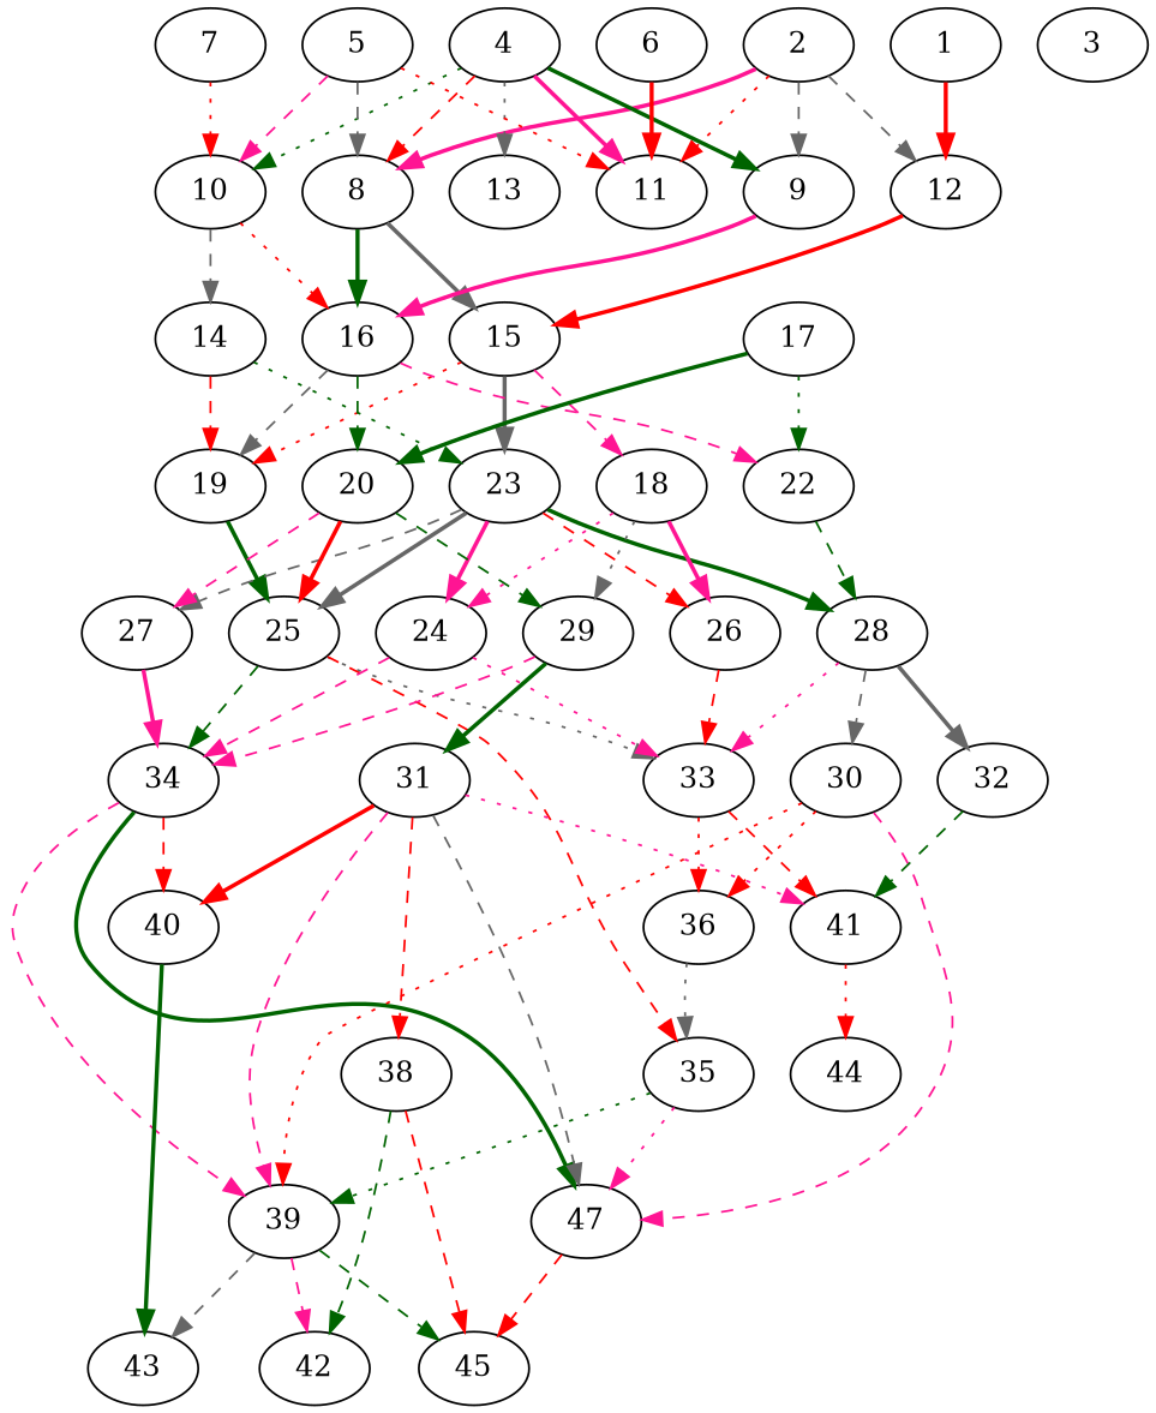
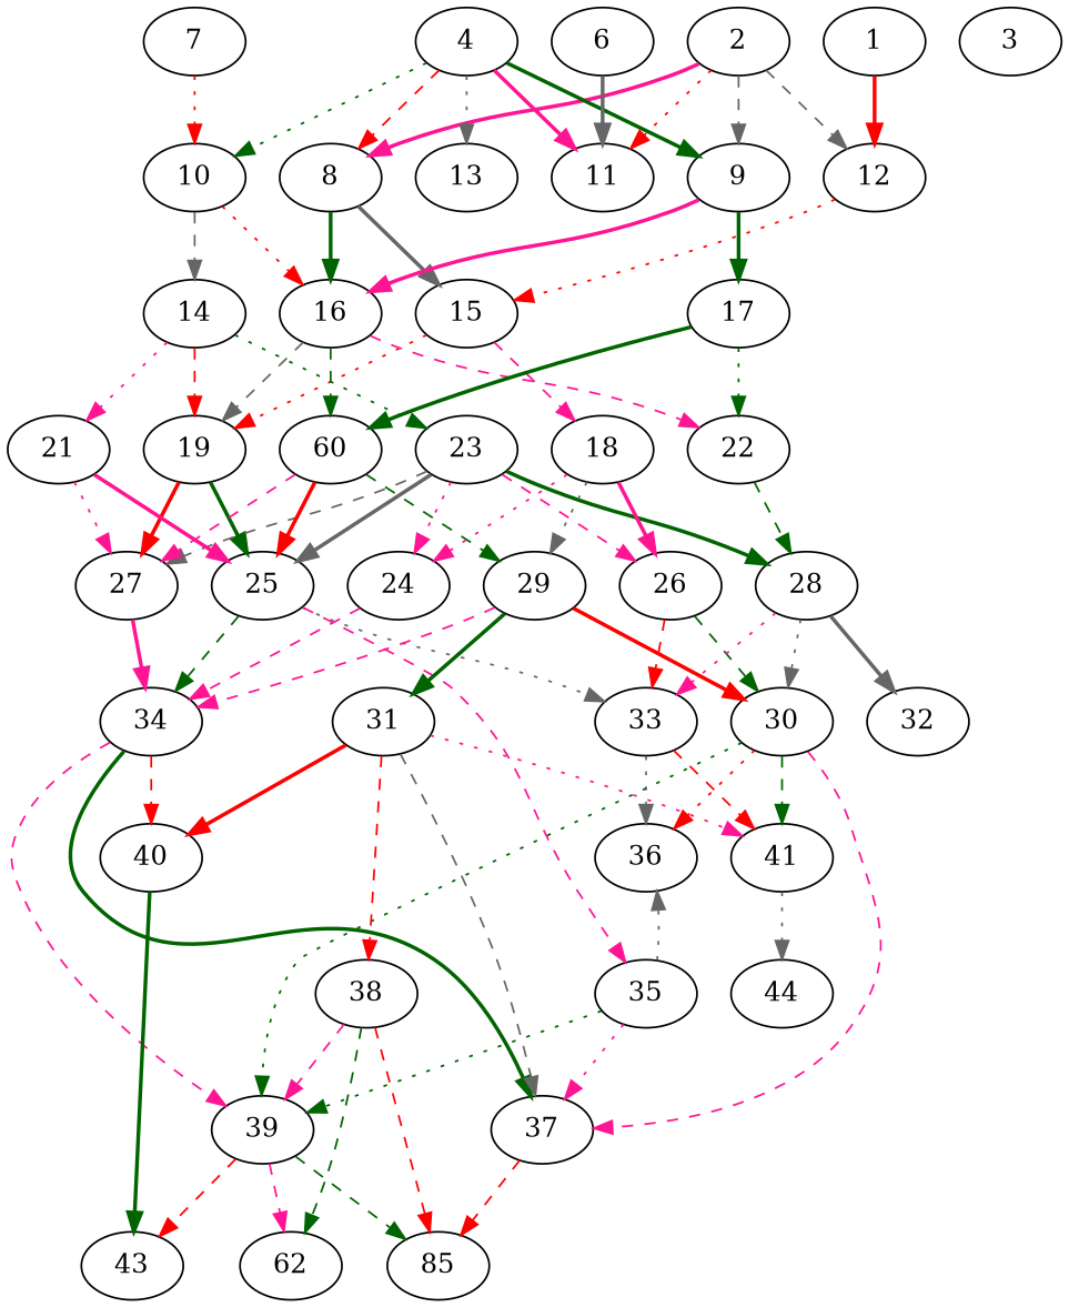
  digraph {
    node [alpha=0.16]
    edge [color=deeppink style=dashed]
    1 [alpha=0.09 expect_size=31063040]
    12 [alpha=0.09 expect_size=31434752]
    15 [alpha=0.10 expect_size=39749632]
    19 [alpha=0.17 expect_size=49764352]
    23 [alpha=0.01 expect_size=39766016]
    18 [alpha=0.09 expect_size=8899584]
    2 [alpha=0.13 expect_size=51781632]
    8 [alpha=0.17 expect_size=46057472]
    9 [alpha=0.12 expect_size=23785472]
    11 [alpha=0.08 expect_size=9353216]
    16 [alpha=0.07 expect_size=51289088]
    17 [alpha=0.02 expect_size=11556864]
-   20 [expect_size=30101504]
+   20 [expect_size=30101504 label=60]
    22 [expect_size=18127872]
    3 [alpha=0.03 expect_size=41038848]
    4 [alpha=0.08 expect_size=22551552]
    10 [alpha=0.07 expect_size=48135168]
    13 [alpha=0.05 expect_size=14772224]
    14 [alpha=0.18 expect_size=21055488]
-   5 [alpha=0.05 expect_size=51735552]
+   21 [alpha=0.06 expect_size=46606336]
    6 [alpha=0.03 expect_size=26714112]
    7 [alpha=0.19 expect_size=22971392]
    25 [alpha=0.06 expect_size=46623744]
    27 [expect_size=40025088]
    24 [alpha=0.14 expect_size=52022272]
    26 [alpha=0.07 expect_size=22345728]
    28 [alpha=0.02 expect_size=45093888]
    29 [expect_size=18366464]
    33 [expect_size=8869888]
    34 [alpha=0.12 expect_size=12333056]
    35 [alpha=0.02 expect_size=45150208]
    30 [alpha=0.08 expect_size=11194368]
    31 [alpha=0.02 expect_size=49468416]
    32 [alpha=0.07 expect_size=17452032]
    36 [alpha=0.12 expect_size=12257280]
    41 [expect_size=35210240]
-   37 [alpha=0.04 expect_size=29497344 label=47]
+   37 [alpha=0.04 expect_size=29497344]
    39 [alpha=0.11 expect_size=25261056]
    40 [alpha=0.15 expect_size=15959040]
    38 [alpha=0.18 expect_size=20227072]
    44 [alpha=0.04 expect_size=46769152]
-   45 [alpha=0.03 expect_size=27021312]
-   42 [alpha=0.02 expect_size=39943168]
+   45 [alpha=0.03 expect_size=27021312 label=85]
+   42 [alpha=0.02 expect_size=39943168 label=62]
    43 [alpha=0.03 expect_size=9161728]
    1 -> 12 [color=red style=bold]
-   12 -> 15 [color=red style=bold]
+   12 -> 15 [color=red style=dotted]
    15 -> 19 [color=red style=dotted]
-   15 -> 23 [color=gray40 style=bold]
    15 -> 18
    19 -> 25 [color=darkgreen style=bold]
+   19 -> 27 [color=red style=bold]
    23 -> 25 [color=gray40 style=bold]
    23 -> 27 [color=gray40]
-   23 -> 24 [style=bold]
-   23 -> 26 [color=red]
+   23 -> 24 [style=dotted]
+   23 -> 26
    23 -> 28 [color=darkgreen style=bold]
    18 -> 24 [style=dotted]
    18 -> 26 [style=bold]
    18 -> 29 [color=gray40 style=dotted]
    2 -> 12 [color=gray40]
    2 -> 8 [style=bold]
    2 -> 9 [color=gray40]
    2 -> 11 [color=red style=dotted]
    8 -> 15 [color=gray40 style=bold]
    8 -> 16 [color=darkgreen style=bold]
    9 -> 16 [style=bold]
+   9 -> 17 [color=darkgreen style=bold]
    16 -> 19 [color=gray40]
    16 -> 20 [color=darkgreen]
    16 -> 22
    17 -> 20 [color=darkgreen style=bold]
    17 -> 22 [color=darkgreen style=dotted]
    20 -> 25 [color=red style=bold]
    20 -> 27
    20 -> 29 [color=darkgreen]
    22 -> 28 [color=darkgreen]
    4 -> 8 [color=red]
    4 -> 9 [color=darkgreen style=bold]
    4 -> 11 [style=bold]
    4 -> 10 [color=darkgreen style=dotted]
    4 -> 13 [color=gray40 style=dotted]
    10 -> 16 [color=red style=dotted]
    10 -> 14 [color=gray40]
    14 -> 19 [color=red]
    14 -> 23 [color=darkgreen style=dotted]
-   5 -> 8 [color=gray40]
-   5 -> 11 [color=red style=dotted]
-   5 -> 10
-   6 -> 11 [color=red style=bold]
+   14 -> 21 [style=dotted]
+   21 -> 25 [style=bold]
+   21 -> 27 [style=dotted]
+   6 -> 11 [color=gray40 style=bold]
    7 -> 10 [color=red style=dotted]
    25 -> 33 [color=gray40 style=dotted]
    25 -> 34 [color=darkgreen]
-   25 -> 35 [color=red]
+   25 -> 35
    27 -> 34 [style=bold]
-   24 -> 33 [style=dotted]
    24 -> 34
    26 -> 33 [color=red]
+   26 -> 30 [color=darkgreen]
    28 -> 33 [style=dotted]
-   28 -> 30 [color=gray40]
+   28 -> 30 [color=gray40 style=dotted]
    28 -> 32 [color=gray40 style=bold]
    29 -> 34
+   29 -> 30 [color=red style=bold]
    29 -> 31 [color=darkgreen style=bold]
-   33 -> 36 [color=red style=dotted]
+   33 -> 36 [color=gray40 style=dotted]
    33 -> 41 [color=red]
    34 -> 37 [color=darkgreen style=bold]
    34 -> 39
    34 -> 40 [color=red]
-   36 -> 35 [color=gray40 style=dotted]
+   35 -> 36 [color=gray40 style=dotted]
    35 -> 37 [style=dotted]
    35 -> 39 [color=darkgreen style=dotted]
    30 -> 36 [color=red style=dotted]
    30 -> 37
-   30 -> 39 [color=red style=dotted]
+   30 -> 39 [color=darkgreen style=dotted]
    31 -> 41 [style=dotted]
    31 -> 37 [color=gray40]
-   31 -> 39
+   38 -> 39
    31 -> 40 [color=red style=bold]
    31 -> 38 [color=red]
-   32 -> 41 [color=darkgreen]
-   41 -> 44 [color=red style=dotted]
+   30 -> 41 [color=darkgreen]
+   41 -> 44 [color=gray40 style=dotted]
    37 -> 45 [color=red]
    39 -> 45 [color=darkgreen]
    39 -> 42
-   39 -> 43 [color=gray40]
+   39 -> 43 [color=red]
    40 -> 43 [color=darkgreen style=bold]
    38 -> 45 [color=red]
    38 -> 42 [color=darkgreen]
  }
